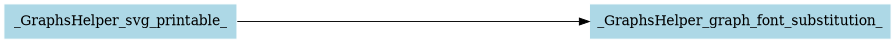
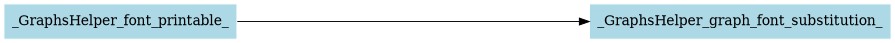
  digraph {
    nodesep=0.5
    ranksep=5
    rankdir=LR
    fontname="DejaVu Serif"
    node [color=white fillcolor=lightblue fontname="DejaVu Serif" shape=box style=filled]
-   _GraphsHelper_svg_printable_
+   _GraphsHelper_svg_printable_ [label=_GraphsHelper_font_printable_]
    _GraphsHelper_graph_font_substitution_
    _GraphsHelper_svg_printable_ -> _GraphsHelper_graph_font_substitution_ [fontname="DejaVu Serif"]
  }
